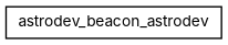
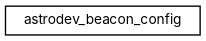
  digraph {
    rankdir=TB
    fontname=Inter
-   n1 [color=black fillcolor=white fontname=Inter fontsize=10 height=0.2 label=astrodev_beacon_astrodev shape=record style=filled width=0.4]
+   n1 [color=black fillcolor=white fontname=Inter fontsize=10 height=0.2 label=astrodev_beacon_config shape=record style=filled width=0.4]
  }
